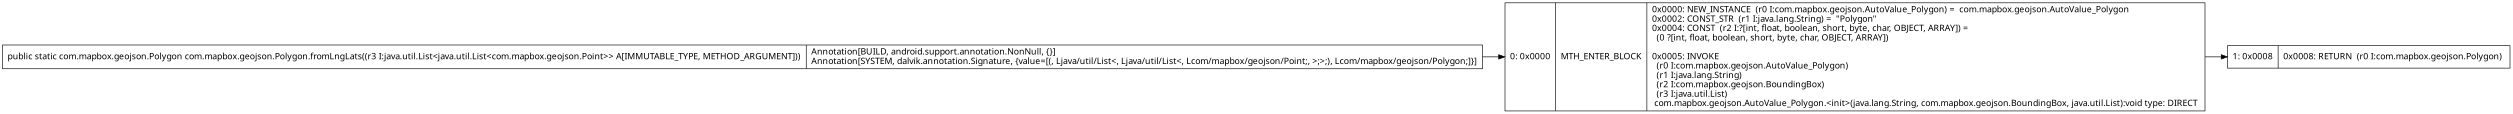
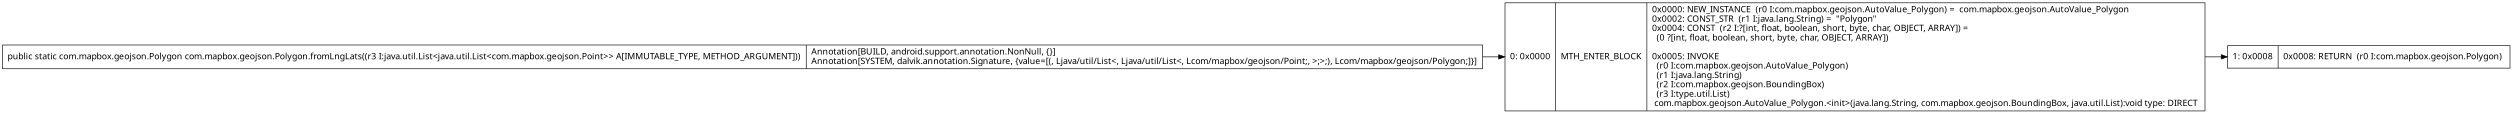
  digraph {
    rankdir=LR
    fontname="Noto Sans"
    node [shape=record fontname="Noto Sans"]
    edge [fontname="Noto Sans"]
-   n1 [label="{0\:\ 0x0000|MTH_ENTER_BLOCK\l|0x0000: NEW_INSTANCE  (r0 I:com.mapbox.geojson.AutoValue_Polygon) =  com.mapbox.geojson.AutoValue_Polygon \l0x0002: CONST_STR  (r1 I:java.lang.String) =  \"Polygon\" \l0x0004: CONST  (r2 I:?[int, float, boolean, short, byte, char, OBJECT, ARRAY]) = \l  (0 ?[int, float, boolean, short, byte, char, OBJECT, ARRAY])\l \l0x0005: INVOKE  \l  (r0 I:com.mapbox.geojson.AutoValue_Polygon)\l  (r1 I:java.lang.String)\l  (r2 I:com.mapbox.geojson.BoundingBox)\l  (r3 I:java.util.List)\l com.mapbox.geojson.AutoValue_Polygon.\<init\>(java.lang.String, com.mapbox.geojson.BoundingBox, java.util.List):void type: DIRECT \l}"]
+   n1 [label="{0\:\ 0x0000|MTH_ENTER_BLOCK\l|0x0000: NEW_INSTANCE  (r0 I:com.mapbox.geojson.AutoValue_Polygon) =  com.mapbox.geojson.AutoValue_Polygon \l0x0002: CONST_STR  (r1 I:java.lang.String) =  \"Polygon\" \l0x0004: CONST  (r2 I:?[int, float, boolean, short, byte, char, OBJECT, ARRAY]) = \l  (0 ?[int, float, boolean, short, byte, char, OBJECT, ARRAY])\l \l0x0005: INVOKE  \l  (r0 I:com.mapbox.geojson.AutoValue_Polygon)\l  (r1 I:java.lang.String)\l  (r2 I:com.mapbox.geojson.BoundingBox)\l  (r3 I:type.util.List)\l com.mapbox.geojson.AutoValue_Polygon.\<init\>(java.lang.String, com.mapbox.geojson.BoundingBox, java.util.List):void type: DIRECT \l}"]
    n2 [label="{1\:\ 0x0008|0x0008: RETURN  (r0 I:com.mapbox.geojson.Polygon) \l}"]
    n3 [label="{public static com.mapbox.geojson.Polygon com.mapbox.geojson.Polygon.fromLngLats((r3 I:java.util.List\<java.util.List\<com.mapbox.geojson.Point\>\> A[IMMUTABLE_TYPE, METHOD_ARGUMENT]))  | Annotation[BUILD, android.support.annotation.NonNull, \{\}]\lAnnotation[SYSTEM, dalvik.annotation.Signature, \{value=[(, Ljava\/util\/List\<, Ljava\/util\/List\<, Lcom\/mapbox\/geojson\/Point;, \>;\>;), Lcom\/mapbox\/geojson\/Polygon;]\}]\l}"]
    n1 -> n2
    n3 -> n1
  }
